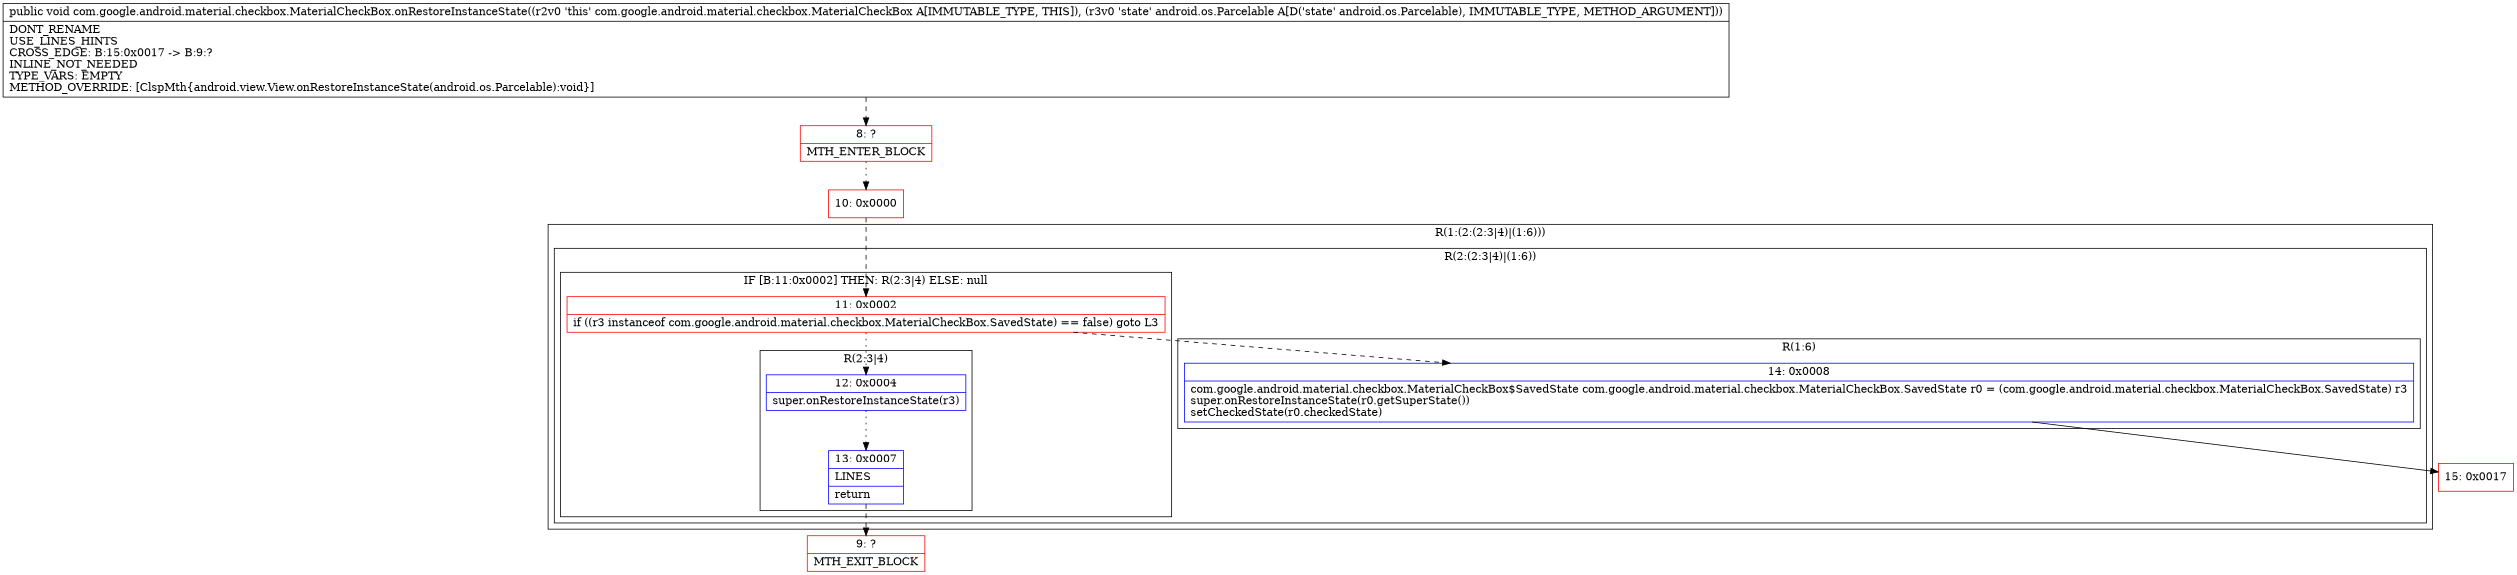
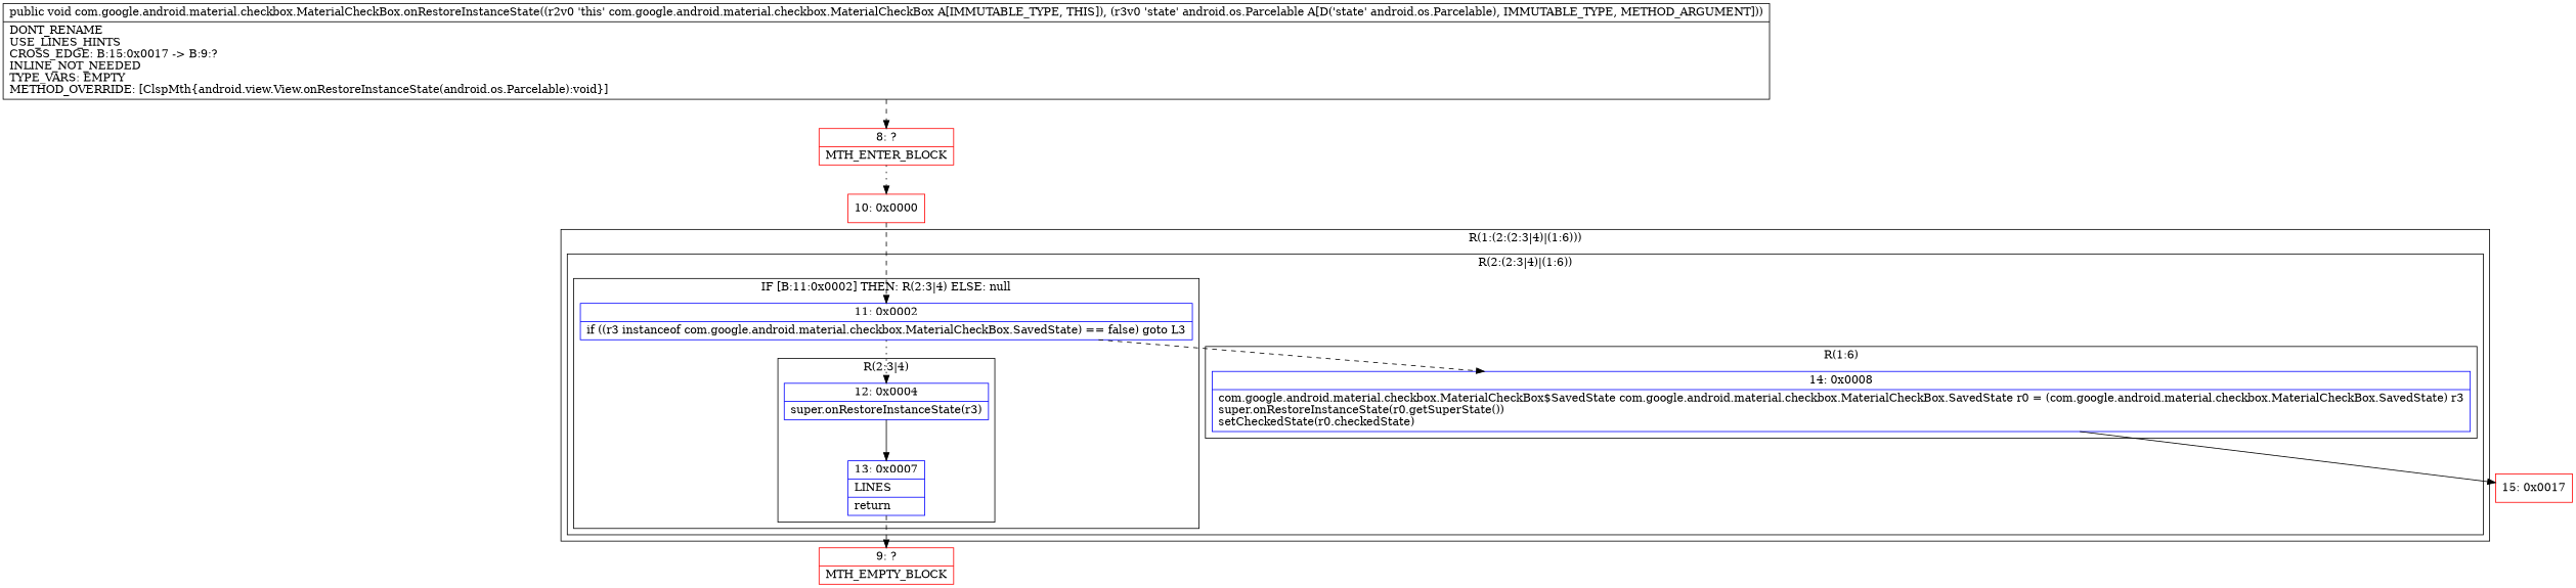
  digraph {
    node [color=blue shape=record]
    edge [style=dashed]
    n1 [label="{12\:\ 0x0004|super.onRestoreInstanceState(r3)\l}"]
    n2 [label="{13\:\ 0x0007|LINES\l|return\l}"]
-   n3 [color=red label="{11\:\ 0x0002|if ((r3 instanceof com.google.android.material.checkbox.MaterialCheckBox.SavedState) == false) goto L3\l}"]
+   n3 [label="{11\:\ 0x0002|if ((r3 instanceof com.google.android.material.checkbox.MaterialCheckBox.SavedState) == false) goto L3\l}"]
    n4 [label="{14\:\ 0x0008|com.google.android.material.checkbox.MaterialCheckBox$SavedState com.google.android.material.checkbox.MaterialCheckBox.SavedState r0 = (com.google.android.material.checkbox.MaterialCheckBox.SavedState) r3\lsuper.onRestoreInstanceState(r0.getSuperState())\lsetCheckedState(r0.checkedState)\l}"]
-   n5 [color=red label="{9\:\ ?|MTH_EXIT_BLOCK\l}"]
+   n5 [color=red label="{9\:\ ?|MTH_EMPTY_BLOCK\l}"]
    n6 [color=red label="{15\:\ 0x0017}"]
    n7 [color=red label="{8\:\ ?|MTH_ENTER_BLOCK\l}"]
    n8 [color=red label="{10\:\ 0x0000}"]
    n9 [label="{public void com.google.android.material.checkbox.MaterialCheckBox.onRestoreInstanceState((r2v0 'this' com.google.android.material.checkbox.MaterialCheckBox A[IMMUTABLE_TYPE, THIS]), (r3v0 'state' android.os.Parcelable A[D('state' android.os.Parcelable), IMMUTABLE_TYPE, METHOD_ARGUMENT]))  | DONT_RENAME\lUSE_LINES_HINTS\lCROSS_EDGE: B:15:0x0017 \-\> B:9:?\lINLINE_NOT_NEEDED\lTYPE_VARS: EMPTY\lMETHOD_OVERRIDE: [ClspMth\{android.view.View.onRestoreInstanceState(android.os.Parcelable):void\}]\l}" color=""]
    subgraph cluster_1 {
      label="R(1:(2:(2:3|4)|(1:6)))"
      subgraph cluster_2 {
        label="R(2:(2:3|4)|(1:6))"
        subgraph cluster_3 {
          label="IF [B:11:0x0002] THEN: R(2:3|4) ELSE: null"
          n3
          subgraph cluster_4 {
            label="R(2:3|4)"
            n1
            n2
          }
        }
        subgraph cluster_5 {
          label="R(1:6)"
          n4
        }
      }
    }
-   n1 -> n2 [style=dotted]
+   n1 -> n2 [style=solid]
    n2 -> n5
    n3 -> n1 [style=dotted]
    n3 -> n4
    n4 -> n6 [style=solid]
    n7 -> n8 [style=dotted]
    n8 -> n3
    n9 -> n7
  }
